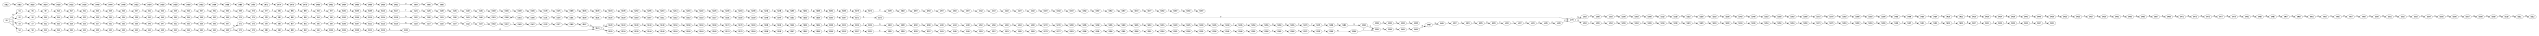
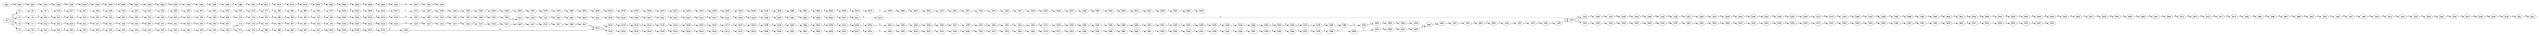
  strict digraph {
    fontname="Liberation Mono"
    rankdir=LR
    node [fontname="Liberation Mono"]
    edge [fontname="Liberation Mono"]
    S0
    S1
    S2
    S3
    S4
    S5
    S6
    S7
    S8
    S9
    S10
    S11
    S12
    S13
    S14
    S15
    S16
    S17
    S18
    S19
    S20
    S21
    S22
    S23
    S24
    S25
    S26
    S27
    S28
    S29
    S30
    S31
    S32
    S33
    S34
    S35
    S36
    S37
    S38
    S39
    S40
    S41
    S42
    S43
    S44
    S45
    S46
    S47
    S48
    S49
    S50
    S51
    S52
    S53
    S54
    S55
    S56
    S57
    S58
    S59
    S60
    S61
    S62
    S63
    S64
    S65
    S66
    S67
    S68
    S69
    S70
    S71
    S72
    S73
    S74
    S75
    S76
    S77
    S78
    S79
    S80
    S81
    S82
    S83
    S84
    S85
    S86
    S87
    S88
    S89
    S90
    S91
    S92
    S93
    S94
    S95
    S96
    S97
    S98
    S99
    S100
    S101
    S102
    S103
    S104
    S105
    S106
    S107
    S108
    S109
    S110
    S111
    S112
    S113
    S114
    S115
    S116
    S117
    S118
    S119
    S120
    S121
    S122
    S123
    S124
    S125
    S126
    S127
    S128
    S129
    S130
    S131
    S132
    S133
    S134
    S135
    S136
    S137
    S138
    S139
    S140
    S141
    S142
    S143
    S144
    S145
    S146
    S147
    S148
    S149
    S150
    S151
    S152
    S153
    S154
    S155
    S156
    S157
    S158
    S159
    S160
    S161
    S162
    S163
    S164
    S165
    S166
    S167
    S168
    S169
    S170
    S171
    S172
    S173
    S174
    S175
    S176
    S177
    S178
    S179
    S180
    S181
    S182
    S183
    S184
    S185
    S186
    S187
    S188
    S189
    S190
    S191
    S192
    S193
    S194
    S195
    S196
    S197
    S198
    S199
    S200
    S201
    S202
    S203
    S204
    S205
    S206
    S207
    S208
    S209
    S210
    S211
    S212
    S213
    S214
    S215
    S216
    S217
    S218
    S219
    S220
    S221
    S222
    S223
    S224
    S225
    S226
    S227
    S228
    S229
    S230
    S231
    S232
    S233
    S234
    S235
    S236
    S237
    S238
    S239
    S240
    S241
    S242
    S243
    S244
    S245
    S246
    S247
    S248
    S249
    S250
    S251
    S252
    S253
    S254
    S255
    S256
    S257
    S258
    S259
    S260
    S261
    S262
    S263
    S264
    S265
    S266
    S267
    S268
    S269
    S270
    S271
    S272
    S273
    S274
    S275
    S276
    S277
    S278
    S279
    S280
    S281
    S282
    S283
    S284
    S285
    S286
    S287
    S288
    S289
    S290
    S291
    S292
    S293
    S294
    S295
    S296
    S297
    S298
    S299
    S300
    S301
    S302
    S303
    S304
    S305
    S306
    S307
    S308
    S309
    S310
    S311
    S312
    S313
    S314
    S315
    S316
    S317
    S318
    S319
    S320
    S321
    S322
    S323
    S324
    S325
    S326
    S327
    S328
    S329
    S330
    S331
    S332
    S333
    S334
    S335
    S336
    S337
    S338
    S339
    S340
    S341
    S342
    S343
    S344
    S345
    S346
    S347
    S348
    S349
    S350
    S351
    S352
    S353
    S354
    S355
    S356
    S357
    S358
    S359
    S360
    S361
    S362
    S363
    S364
    S365
    S366
    S367
    S368
    S369
    S370
    S371
    S372
    S373
    S374
    S375
    S376
    S377
    S378
    S379
    S380
    S381
    S382
    S383
    S384
    S385
    S386
    S387
    S388
    S389
    S390
    S391
    S392
    S393
    S394
    S395
    S396
    S397
    S398
    S399
    S400
    S401
    S402
    S403
    S404
    S405
    S406
    S407
    S408
    S409
    S410
    S411
    S413
    S414
    S415
    S412
    S416
    S417
    S418
    S419
    S420
    S421
    S422
    S423
    S424
    S425
    S426
    S427
    S428
    S429
    S430
    S431
    S432
    S433
    S434
    S435
    S436
    S437
    S438
    S439
    S440
    S441
    S442
    S443
    S444
    S445
    S446
    S447
    S448
    S449
    S450
    S451
    S452
    S453
    S454
    S455
    S456
    S457
    S458
    S459
    S460
    S461
    S462
    S463
    S464
    S465
    S466
    n468 [label=S967]
    S468
    S469
    S470
    S471
    S472
    S473
    S474
    S475
    S476
    S477
    S478
    S479
    S480
    S481
    S482
    S483
    S484
    S485
    S486
    S487
    S488
    S489
    S490
    S491
    S492
    S493
    S494
    S495
    S496
    S497
    S498
    S499
    S500
    S501
    S502
    S503
    S504
    S505
    S506
    S507
    S508
    S509
    S510
    S511
    S512
    S0 -> S1 [label=K]
    S0 -> S2 [label=M]
    S0 -> S3 [label=R]
    S0 -> S4 [label=Q]
    S1 -> S5 [label=Y]
    S2 -> S6 [label=E]
    S3 -> S7 [label=N]
    S4 -> S8 [label=T]
    S5 -> S9 [label=T]
    S6 -> S10 [label=E]
    S7 -> S11 [label=K]
    S8 -> S12 [label=K]
    S9 -> S13 [label=T]
    S10 -> S14 [label=E]
    S11 -> S15 [label=R]
    S12 -> S16 [label=E]
    S13 -> S17 [label=K]
    S14 -> S18 [label=E]
    S15 -> S19 [label=V]
    S16 -> S20 [label=E]
    S17 -> S21 [label=K]
    S18 -> S22 [label=E]
    S19 -> S23 [label=R]
    S20 -> S24 [label=L]
    S21 -> S25 [label=I]
    S22 -> S26 [label=A]
    S23 -> S27 [label=H]
    S24 -> S28 [label=E]
    S25 -> S29 [label=E]
    S26 -> S30 [label=A]
    S27 -> S31 [label=G]
    S28 -> S32 [label=E]
    S29 -> S33 [label=S]
    S30 -> S34 [label=T]
    S31 -> S35 [label=R]
    S32 -> S36 [label=Q]
    S33 -> S37 [label=L]
    S34 -> S38 [label=Q]
    S35 -> S39 [label=Y]
    S36 -> S40 [label=K]
    S37 -> S41 [label=G]
    S38 -> S42 [label=I]
    S39 -> S43 [label=Q]
    S40 -> S44 [label=M]
    S41 -> S45 [label=G]
    S42 -> S46 [label=T]
    S43 -> S47 [label=A]
    S44 -> S48 [label=K]
    S45 -> S49 [label=T]
    S46 -> S50 [label=P]
    S47 -> S51 [label=Q]
    S48 -> S52 [label=K]
    S49 -> S53 [label=A]
    S50 -> S54 [label=A]
    S51 -> S55 [label=I]
    S52 -> S56 [label=V]
    S53 -> S57 [label=P]
    S54 -> S58 [label=V]
    S55 -> S59 [label=K]
    S56 -> S60 [label=E]
    S57 -> S61 [label=A]
    S58 -> S62 [label=E]
    S59 -> S63 [label=T]
    S60 -> S64 [label=E]
    S61 -> S65 [label=A]
    S62 -> S66 [label=E]
    S63 -> S67 [label=A]
    S64 -> S68 [label=R]
    S65 -> S69 [label=A]
    S66 -> S70 [label=A]
    S68 -> S71 [label=A]
    S68 -> S72 [label=A]
    S69 -> S73 [label=D]
    S70 -> S74 [label=G]
    S71 -> S75 [label=K]
    S72 -> S76 [label=L]
    S73 -> S77 [label=K]
    S74 -> S78 [label=V]
    S75 -> S79 [label=N]
    S76 -> S80 [label=H]
    S77 -> S81 [label=F]
    S78 -> S82 [label=N]
    S79 -> S83 [label=K]
    S80 -> S84 [label=G]
    S81 -> S85 [label=A]
    S82 -> S86 [label=V]
    S83 -> S87 [label=K]
    S84 -> S88 [label=R]
    S85 -> S89 [label=N]
    S86 -> S90 [label=P]
    S87 -> S91 [label=N]
    S88 -> S92 [label=F]
    S89 -> S93 [label=S]
    S90 -> S94 [label=S]
    S91 -> S95 [label=K]
    S92 -> S96 [label=L]
    S93 -> S97 [label=E]
    S94 -> S98 [label=M]
    S95 -> S99 [label=V]
    S96 -> S100 [label=A]
    S97 -> S101 [label=F]
    S98 -> S102 [label=V]
    S99 -> S103 [label=A]
    S100 -> S104 [label=Q]
    S101 -> S105 [label=R]
    S102 -> S106 [label=E]
    S103 -> S107 [label=R]
    S104 -> S108 [label=I]
    S105 -> S109 [label=D]
    S106 -> S110 [label=E]
    S107 -> S111 [label=A]
    S108 -> S112 [label=K]
    S109 -> S113 [label=E]
    S110 -> S114 [label=V]
    S111 -> S115 [label=Q]
    S112 -> S116 [label=V]
    S113 -> S117 [label=L]
    S114 -> S118 [label=A]
    S115 -> S119 [label=T]
    S116 -> S120 [label=A]
    S117 -> S121 [label=T]
    S118 -> S122 [label=A]
    S119 -> S123 [label=R]
    S120 -> S124 [label=A]
    S121 -> S125 [label=A]
    S122 -> S126 [label=L]
    S123 -> S127 [label=G]
    S124 -> S128 [label=V]
    S124 -> S129 [label=L]
    S125 -> S130 [label=A]
    S126 -> S131 [label=P]
    S127 -> S132 [label=T]
    S128 -> S133 [label=E]
    S129 -> S134 [label=E]
    S130 -> S135 [label=W]
    S131 -> S136 [label=A]
    S132 -> S137 [label=H]
    S133 -> S138 [label=Y]
    S134 -> S139 [label=E]
    S135 -> S140 [label=E]
    S136 -> S141 [label=A]
    S137 -> S142 [label=G]
    S138 -> S143 [label=E]
    S139 -> S144 [label=K]
    S140 -> S145 [label=A]
    S141 -> S146 [label=D]
    S142 -> S147 [label=R]
    S143 -> S148 [label=N]
    S144 -> S149 [label=E]
    S145 -> S150 [label=P]
    S146 -> S151 [label=E]
    S147 -> S152 [label=Y]
    S148 -> S153 [label=G]
    S149 -> S154 [label=K]
    S150 -> S155 [label=D]
    S151 -> S156 [label=L]
    S152 -> S157 [label=A]
    S153 -> S158 [label=S]
    S154 -> S159 [label=N]
    S155 -> S160 [label=V]
-   S161 -> S156 [label=E]
+   S156 -> S161 [label=E]
    S157 -> S162 [label=T]
    S158 -> S163 [label=F]
    S159 -> S164 [label=E]
    S160 -> S165 [label=G]
    S161 -> S166 [label=V]
    S162 -> S167 [label=Q]
    S163 -> S168 [label=I]
    S164 -> S169 [label=D]
    S165 -> S170 [label=S]
    S166 -> S171 [label=I]
    S167 -> S172 [label=I]
    S168 -> S173 [label=E]
    S169 -> S174 [label=P]
    S170 -> S175 [label=E]
    S171 -> S176 [label=R]
    S172 -> S177 [label=K]
    S173 -> S178 [label=E]
    S174 -> S179 [label=S]
    S175 -> S180 [label=E]
    S176 -> S181 [label=E]
    S177 -> S182 [label=V]
    S178 -> S183 [label=T]
    S179 -> S184 [label=D]
    S180 -> S185 [label=R]
    S181 -> S186 [label=S]
    S182 -> S187 [label=A]
    S183 -> S188 [label=T]
    S184 -> S189 [label=L]
    S185 -> S190 [label=Q]
    S186 -> S191 [label=V]
    S187 -> S124 [label=A]
    S188 -> S192 [label=K]
    S189 -> S193 [label=A]
    S190 -> S194 [label=K]
    S191 -> S195 [label=L]
    S192 -> S196 [label=R]
    S193 -> S197 [label=T]
    S194 -> S198 [label=L]
    S195 -> S199 [label=N]
    S196 -> S200 [label=Y]
    S197 -> S201 [label=V]
    S198 -> S202 [label=L]
    S199 -> S203 [label=G]
    S200 -> S204 [label=K]
    S201 -> S205 [label=P]
    S202 -> S206 [label=S]
    S203 -> S207 [label=D]
    S204 -> S208 [label=K]
    S205 -> S209 [label=T]
    S206 -> S210 [label=S]
    S207 -> S211 [label=A]
    S208 -> S212 [label=S]
    S209 -> S213 [label=E]
    S210 -> S214 [label=F]
    S211 -> S215 [label=F]
    S212 -> S216 [label=A]
    S213 -> S217 [label=V]
    S214 -> S218 [label=Y]
    S215 -> S219 [label=G]
    S216 -> S220 [label=T]
    S217 -> S221 [label=K]
    S218 -> S222 [label=H]
    S219 -> S223 [label=Q]
    S220 -> S224 [label=G]
    S221 -> S225 [label=E]
    S222 -> S226 [label=A]
    S223 -> S227 [label=E]
    S224 -> S228 [label=F]
    S225 -> S229 [label=S]
    S226 -> S230 [label=A]
    S227 -> S231 [label=R]
    S228 -> S232 [label=Y]
    S229 -> S233 [label=A]
    S230 -> S234 [label=Y]
    S231 -> S235 [label=R]
    S232 -> S236 [label=S]
    S233 -> S237 [label=Q]
    S234 -> S238 [label=K]
    S235 -> S239 [label=E]
    S236 -> S240 [label=D]
    S237 -> S241 [label=S]
    S238 -> S242 [label=P]
    S239 -> S243 [label=L]
    S240 -> S244 [label=G]
    S241 -> S245 [label=K]
    S242 -> S246 [label=I]
    S243 -> S247 [label=L]
    S244 -> S248 [label=Y]
    S245 -> S249 [label=E]
    S246 -> S250 [label=D]
    S247 -> S251 [label=R]
    S248 -> S252 [label=I]
    S249 -> S253 [label=K]
    S250 -> S254 [label=E]
    S251 -> S255 [label=N]
    S252 -> S256 [label=R]
    S253 -> S257 [label=E]
    S254 -> S258 [label=P]
    S255 -> S259 [label=F]
    S256 -> S260 [label=E]
    S257 -> S261 [label=A]
    S258 -> S262 [label=Q]
    S259 -> S263 [label=Y]
    S260 -> S264 [label=E]
    S261 -> S265 [label=P]
    S262 -> S266 [label=D]
    S263 -> S267 [label=A]
    S264 -> S268 [label=I]
    S265 -> S269 [label=E]
    S266 -> S270 [label=R]
    S267 -> S271 [label=A]
    S268 -> S272 [label=D]
    S269 -> S273 [label=Q]
    S270 -> S274 [label=L]
    S271 -> S275 [label=A]
    S272 -> S276 [label=T]
    S273 -> S277 [label=E]
    S274 -> S278 [label=V]
    S275 -> S279 [label=F]
    S276 -> S280 [label=S]
    S277 -> S281 [label=K]
    S278 -> S282 [label=E]
    S279 -> S283 [label=N]
    S279 -> S284 [label=S]
    S280 -> S285 [label=K]
    S281 -> S286 [label=F]
    S282 -> S287 [label=R]
    S283 -> S288 [label=P]
    S284 -> S289 [label=P]
    S285 -> S290 [label=F]
    S286 -> S291 [label=A]
    S287 -> S292 [label=V]
    S288 -> S293 [label=I]
    S289 -> S294 [label=I]
    S290 -> S295 [label=T]
    S291 -> S296 [label=H]
    S292 -> S297 [label=L]
    S293 -> S298 [label=N]
    S294 -> S299 [label=N]
    S295 -> S300 [label=S]
    S296 -> S301 [label=N]
    S297 -> S302 [label=G]
    S298 -> S303 [label=K]
    S299 -> S304 [label=E]
    S300 -> S305 [label=L]
    S301 -> S306 [label=N]
    S302 -> S307 [label=N]
    S303 -> S308 [label=P]
    S304 -> S309 [label=P]
    S305 -> S310 [label=K]
    S306 -> S311 [label=Y]
    S307 -> S312 [label=L]
    S308 -> S313 [label=Q]
    S309 -> S314 [label=Q]
    S310 -> S315 [label=G]
    S311 -> S316 [label=F]
    S312 -> S317 [label=V]
    S313 -> S318 [label=E]
    S314 -> S319 [label=Q]
    S315 -> S320 [label=T]
    S316 -> S321 [label=R]
    S317 -> S322 [label=T]
    S318 -> S323 [label=R]
    S319 -> S324 [label=R]
    S320 -> S325 [label=S]
    S321 -> S326 [label=D]
    S322 -> S327 [label=G]
    S323 -> S328 [label=L]
    S324 -> S329 [label=L]
    S325 -> S330 [label=Q]
    S326 -> S331 [label=D]
    S327 -> S332 [label=F]
    S328 -> S333 [label=I]
    S329 -> S334 [label=I]
    S330 -> S335 [label=R]
    S331 -> S336 [label=V]
    S332 -> S337 [label=G]
    S333 -> S338 [label=E]
    S334 -> S339 [label=E]
    S335 -> S340 [label=E]
    S336 -> S341 [label=K]
    S337 -> S342 [label=R]
    S338 -> S343 [label=R]
    S339 -> S344 [label=R]
    S340 -> S345 [label=T]
    S341 -> S346 [label=S]
    S342 -> S347 [label=P]
    S343 -> S348 [label=S]
    S344 -> S349 [label=T]
    S345 -> S350 [label=L]
    S346 -> S351 [label=G]
    S347 -> S352 [label=I]
    S348 -> S353 [label=L]
    S349 -> S354 [label=L]
    S350 -> S355 [label=L]
    S351 -> S356 [label=W]
    S352 -> S357 [label=R]
    S353 -> S358 [label=N]
    S354 -> S359 [label=G]
    S355 -> S360 [label=Q]
    S356 -> S361 [label=E]
    S357 -> S362 [label=L]
    S358 -> S363 [label=E]
    S359 -> S364 [label=E]
    S360 -> S365 [label=N]
    S361 -> S366 [label=A]
    S362 -> S367 [label=S]
    S363 -> S368 [label=L]
    S364 -> S369 [label=L]
    S365 -> S370 [label=F]
    S366 -> S371 [label=P]
    S367 -> S372 [label=T]
    S368 -> S373 [label=L]
    S369 -> S374 [label=L]
    S370 -> S375 [label=Y]
    S371 -> S376 [label=D]
    S372 -> S377 [label=N]
    S373 -> S378 [label=Q]
    S374 -> S379 [label=N]
    S375 -> S380 [label=H]
    S376 -> S381 [label=F]
    S377 -> S382 [label=S]
    S378 -> S383 [label=K]
    S379 -> S384 [label=G]
    S380 -> S385 [label=S]
    S381 -> S386 [label=N]
    S382 -> S387 [label=F]
    S383 -> S388 [label=F]
    S384 -> S389 [label=F]
    S385 -> S390 [label=G]
    S386 -> S391 [label=T]
    S387 -> S392 [label=S]
    S388 -> S393 [label=G]
    S389 -> S394 [label=G]
-   S390 -> S391 [label=F]
+   S390 -> S395 [label=F]
    S391 -> S396 [label=K]
    S392 -> S397 [label=M]
    S393 -> S398 [label=S]
    S394 -> S399 [label=Q]
    S395 -> S400 [label=A]
    S396 -> S401 [label=E]
    S398 -> S402 [label=P]
    S399 -> S403 [label=P]
    S400 -> S404 [label=V]
    S401 -> S405 [label=R]
    S402 -> S406 [label=V]
    S403 -> S407 [label=I]
    S404 -> S408 [label=I]
    S405 -> S409 [label=K]
    S406 -> S410 [label=Q]
    S407 -> S411 [label=R]
    S409 -> S413 [label=E]
    S410 -> S414 [label=L]
    S411 -> S415 [label=Y]
    S413 -> S417 [label=L]
    S414 -> S418 [label=K]
    S415 -> S419 [label=H]
    S412 -> S416 [label=A]
    S416 -> S420 [label=P]
    S417 -> S421 [label=L]
    S418 -> S422 [label=V]
    S419 -> S423 [label=T]
    S420 -> S424 [label=Q]
    S421 -> S425 [label=D]
    S422 -> S426 [label=A]
    S423 -> S427 [label=N]
    S424 -> S428 [label=Q]
    S425 -> S429 [label=E]
    S426 -> S430 [label=G]
    S427 -> S431 [label=S]
    S428 -> S432 [label=R]
    S429 -> S433 [label=F]
    S430 -> S434 [label=Y]
    S431 -> S435 [label=F]
    S432 -> S436 [label=L]
    S433 -> S437 [label=Y]
    S434 -> S438 [label=R]
    S435 -> S439 [label=P]
    S436 -> S440 [label=V]
    S437 -> S441 [label=A]
    S438 -> S442 [label=V]
    S439 -> S443 [label=I]
    S440 -> S444 [label=E]
    S441 -> S445 [label=A]
    S442 -> S446 [label=S]
    S443 -> S447 [label=S]
    S444 -> S448 [label=T]
    S445 -> S449 [label=A]
    S446 -> S450 [label=M]
    S447 -> S451 [label=M]
    S448 -> S452 [label=A]
    S449 -> S279 [label=F]
    S450 -> S453 [label=E]
    S452 -> S454 [label=L]
    S453 -> S455 [label=E]
    S454 -> S456 [label=S]
    S455 -> S457 [label=Y]
    S456 -> S458 [label=E]
    S457 -> S459 [label=D]
    S458 -> S460 [label=L]
    S459 -> S461 [label=V]
    S460 -> S462 [label=L]
    S461 -> S463 [label=S]
    S462 -> S464 [label=T]
    S463 -> S465 [label=A]
    S464 -> S466 [label=S]
    S465 -> n468 [label=R]
    S466 -> S468 [label=F]
    n468 -> S469 [label=S]
    S468 -> S470 [label=G]
    S469 -> S471 [label=R]
    S470 -> S472 [label=A]
    S471 -> S473 [label=R]
    S472 -> S474 [label=P]
    S473 -> S475 [label=R]
    S474 -> S476 [label=V]
    S475 -> S477 [label=R]
    S476 -> S478 [label=R]
    S477 -> S479 [label=R]
    S478 -> S480 [label=L]
    S479 -> S481 [label=K]
    S480 -> S482 [label=K]
    S481 -> S483 [label=K]
    S482 -> S484 [label=N]
    S483 -> S485 [label=R]
    S484 -> S486 [label=A]
    S485 -> S487 [label=R]
    S486 -> S488 [label=A]
    S487 -> S489 [label=E]
    S488 -> S490 [label=F]
    S489 -> S491 [label=Q]
    S490 -> S492 [label=Q]
    S491 -> S493 [label=A]
    S492 -> S494 [label=V]
    S493 -> S495 [label=V]
    S494 -> S496 [label=S]
    S495 -> S497 [label=P]
    S496 -> S498 [label=M]
    S497 -> S499 [label=V]
    S499 -> S500 [label=D]
    S500 -> S501 [label=R]
    S501 -> S502 [label=N]
    S502 -> S503 [label=T]
    S503 -> S504 [label=E]
    S504 -> S505 [label=V]
    S505 -> S506 [label=K]
    S506 -> S507 [label=T]
    S507 -> S508 [label=Q]
    S508 -> S509 [label=E]
    S509 -> S510 [label=N]
    S510 -> S511 [label=A]
    S511 -> S512 [label=M]
  }
